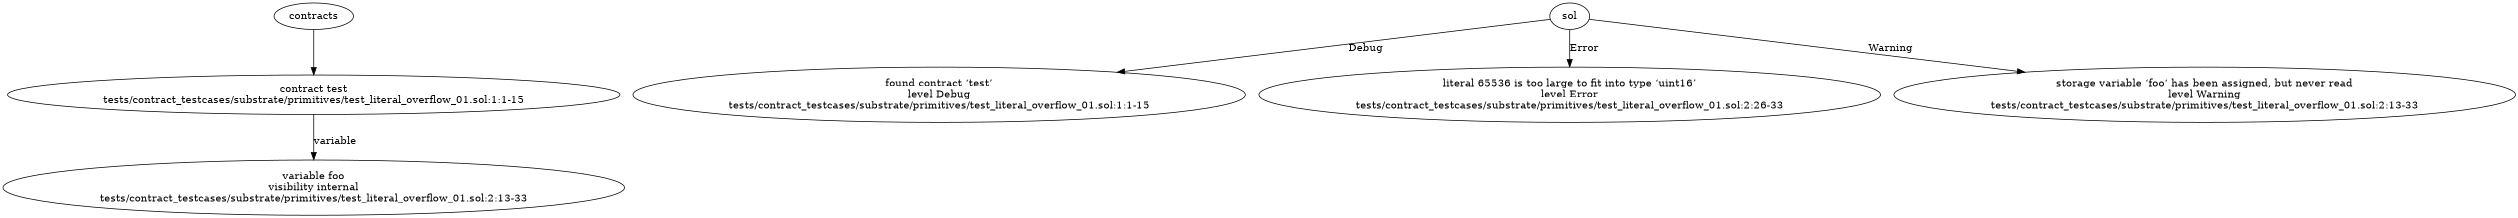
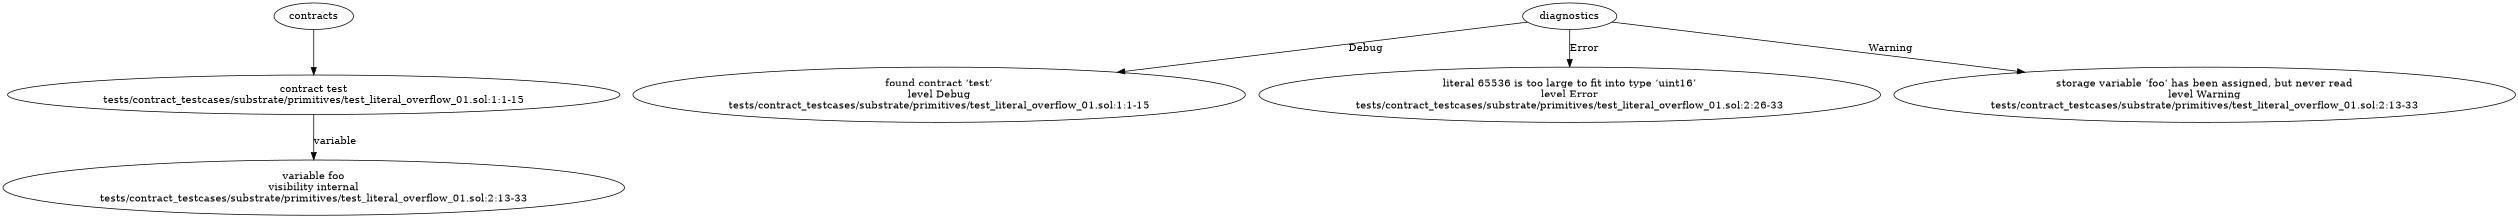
  strict digraph {
    n1 [label="contract test\ntests/contract_testcases/substrate/primitives/test_literal_overflow_01.sol:1:1-15"]
    n2 [label="variable foo\nvisibility internal\ntests/contract_testcases/substrate/primitives/test_literal_overflow_01.sol:2:13-33"]
    n3 [label="found contract ‘test’\nlevel Debug\ntests/contract_testcases/substrate/primitives/test_literal_overflow_01.sol:1:1-15"]
    n4 [label="literal 65536 is too large to fit into type ‘uint16’\nlevel Error\ntests/contract_testcases/substrate/primitives/test_literal_overflow_01.sol:2:26-33"]
    n5 [label="storage variable ‘foo‘ has been assigned, but never read\nlevel Warning\ntests/contract_testcases/substrate/primitives/test_literal_overflow_01.sol:2:13-33"]
    contracts
-   diagnostics [label=sol]
+   diagnostics
    n1 -> n2 [label=variable]
    contracts -> n1
    diagnostics -> n3 [label=Debug]
    diagnostics -> n4 [label=Error]
    diagnostics -> n5 [label=Warning]
  }
